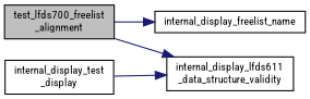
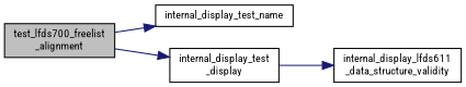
  digraph {
    fontname="Roboto Condensed"
    rankdir=LR
    node [color=black fillcolor=white fontname="Roboto Condensed" fontsize=10 shape=record style=filled]
    edge [color=midnightblue fontname="Roboto Condensed" fontsize=10 labelfontname=Helvetica labelfontsize=10 style=solid]
    n1 [fillcolor=grey75 fontcolor=black height=0.2 label="test_lfds700_freelist\l_alignment" width=0.4]
-   n2 [height=0.2 label=internal_display_freelist_name width=0.4]
+   n2 [height=0.2 label=internal_display_test_name width=0.4]
    n3 [height=0.2 label="internal_display_test\l_display" width=0.4]
    n4 [height=0.2 label="internal_display_lfds611\l_data_structure_validity" width=0.4]
    n1 -> n2
-   n1 -> n4
+   n1 -> n3
    n3 -> n4
  }
